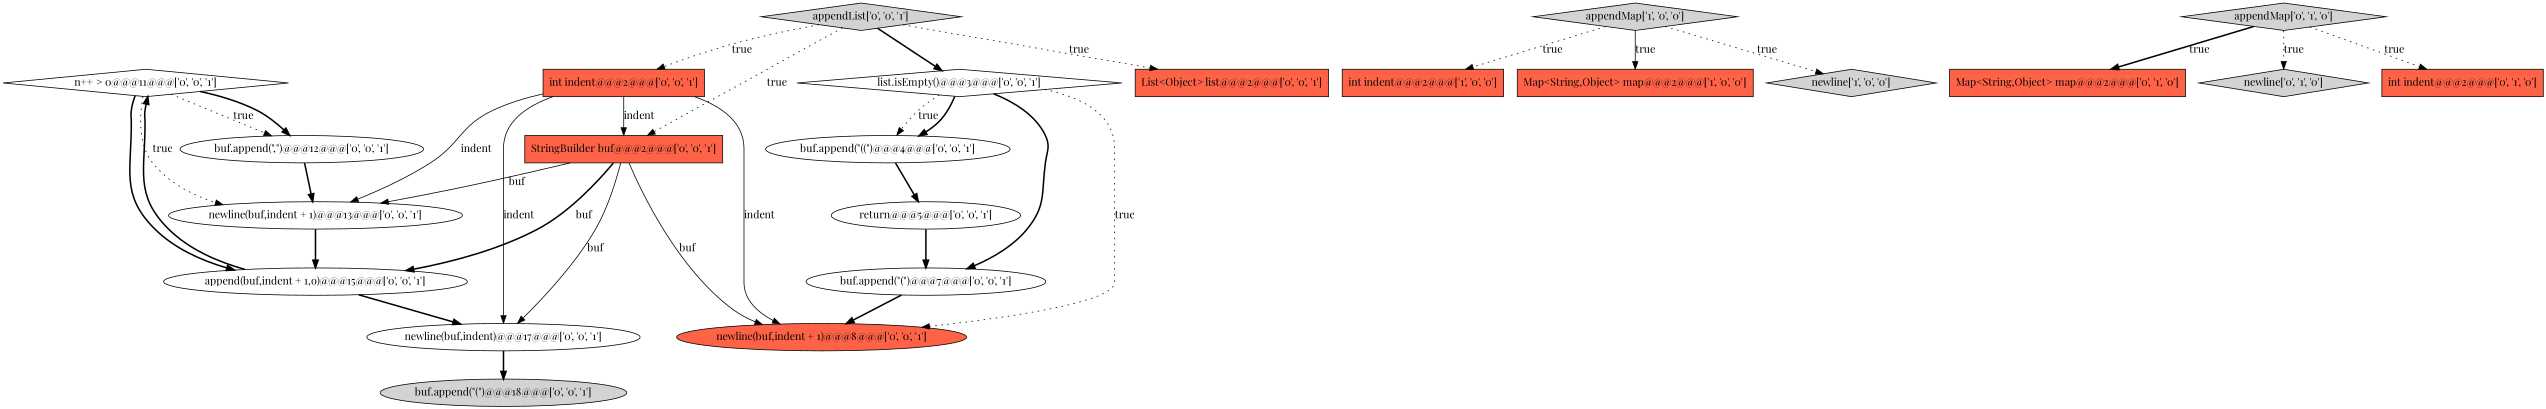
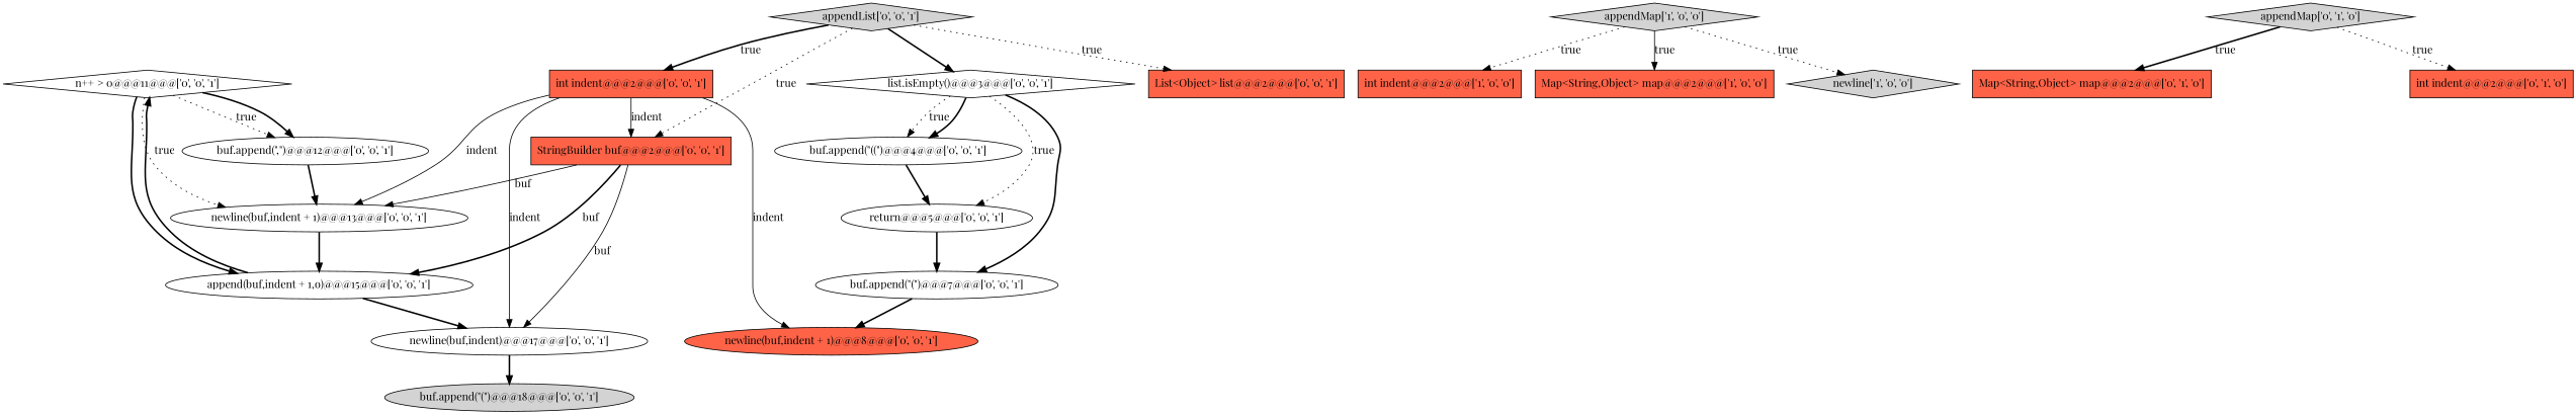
  digraph {
    fontname="Playfair Display"
    node [fillcolor=white fontname="Playfair Display" shape=ellipse style=filled]
    edge [fontname="Playfair Display" style=bold]
    n1 [label="n++ > 0@@@11@@@['0', '0', '1']" shape=diamond]
    n2 [label="newline(buf,indent + 1)@@@13@@@['0', '0', '1']"]
    n3 [label="buf.append(\",\")@@@12@@@['0', '0', '1']"]
    n4 [label="append(buf,indent + 1,o)@@@15@@@['0', '0', '1']"]
    n5 [label="newline(buf,indent)@@@17@@@['0', '0', '1']"]
    n6 [label="buf.append(\"((\")@@@4@@@['0', '0', '1']"]
    n7 [label="return@@@5@@@['0', '0', '1']"]
    n8 [label="buf.append(\"(\")@@@7@@@['0', '0', '1']"]
    n9 [fillcolor=tomato label="int indent@@@2@@@['1', '0', '0']" shape=box]
    n10 [fillcolor=tomato label="Map<String,Object> map@@@2@@@['0', '1', '0']" shape=box]
-   n11 [fillcolor=lightgray label="newline['0', '1', '0']" shape=diamond]
    n12 [label="list.isEmpty()@@@3@@@['0', '0', '1']" shape=diamond]
    n13 [fillcolor=tomato label="newline(buf,indent + 1)@@@8@@@['0', '0', '1']"]
    n14 [fillcolor=tomato label="Map<String,Object> map@@@2@@@['1', '0', '0']" shape=box]
    n15 [fillcolor=lightgray label="buf.append(\"(\")@@@18@@@['0', '0', '1']"]
    n16 [fillcolor=tomato label="StringBuilder buf@@@2@@@['0', '0', '1']" shape=box]
    n17 [fillcolor=lightgray label="appendMap['1', '0', '0']" shape=diamond]
    n18 [fillcolor=lightgray label="newline['1', '0', '0']" shape=diamond]
    n19 [fillcolor=lightgray label="appendList['0', '0', '1']" shape=diamond]
    n20 [fillcolor=tomato label="List<Object> list@@@2@@@['0', '0', '1']" shape=box]
    n21 [fillcolor=tomato label="int indent@@@2@@@['0', '0', '1']" shape=box]
    n22 [fillcolor=tomato label="int indent@@@2@@@['0', '1', '0']" shape=box]
    n23 [fillcolor=lightgray label="appendMap['0', '1', '0']" shape=diamond]
    n1 -> n2 [label=true style=dotted]
    n1 -> n3 [label=true style=dotted]
    n1 -> n3
    n1 -> n4
    n2 -> n4
    n3 -> n2
    n4 -> n1
    n4 -> n5
    n5 -> n15
    n6 -> n7
    n7 -> n8
    n8 -> n13
    n12 -> n6 [label=true style=dotted]
    n12 -> n6
-   n12 -> n13 [label=true style=dotted]
+   n12 -> n7 [label=true style=dotted]
    n12 -> n8
    n16 -> n2 [label=buf style=solid]
    n16 -> n4 [label=buf]
    n16 -> n5 [label=buf style=solid]
-   n16 -> n13 [label=buf style=solid]
    n17 -> n9 [label=true style=dotted]
    n17 -> n14 [label=true style=solid]
    n17 -> n18 [label=true style=dotted]
    n19 -> n12
    n19 -> n16 [label=true style=dotted]
    n19 -> n20 [label=true style=dotted]
-   n19 -> n21 [label=true style=dotted]
+   n19 -> n21 [label=true]
    n21 -> n2 [label=indent style=solid]
    n21 -> n5 [label=indent style=solid]
    n21 -> n13 [label=indent style=solid]
    n21 -> n16 [label=indent style=solid]
    n23 -> n10 [label=true]
-   n23 -> n11 [label=true style=dotted]
    n23 -> n22 [label=true style=dotted]
  }
